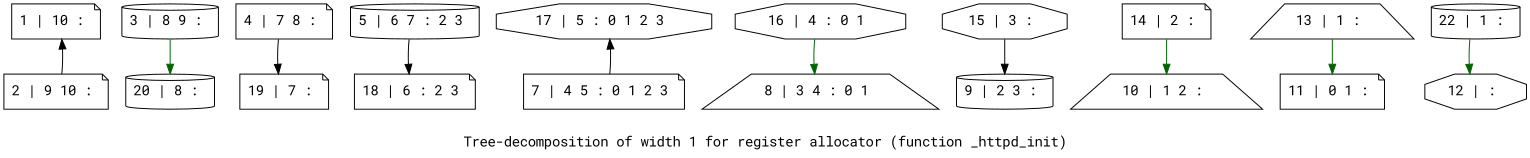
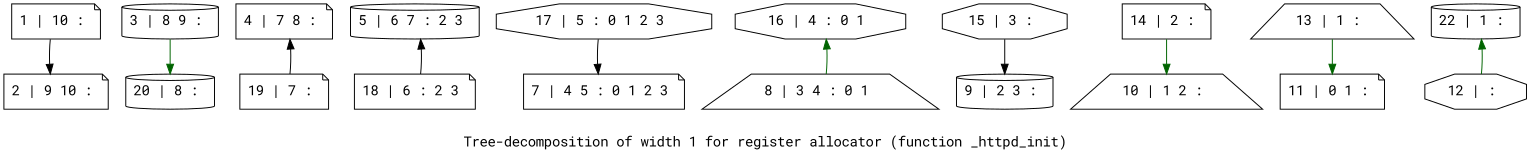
  digraph {
    fontname="Roboto Mono"
    label="Tree-decomposition of width 1 for register allocator (function _httpd_init)"
    node [fontname="Roboto Mono" shape=note]
    edge [color=black fontname="Roboto Mono"]
    n1 [label="1 | 10 : "]
    n2 [label="2 | 9 10 : "]
    n3 [label="3 | 8 9 : " shape=cylinder]
    n4 [label="20 | 8 : " shape=cylinder]
    n5 [label="4 | 7 8 : "]
    n6 [label="19 | 7 : "]
    n7 [label="5 | 6 7 : 2 3 " shape=cylinder]
    n8 [label="18 | 6 : 2 3 "]
    n9 [label="17 | 5 : 0 1 2 3 " shape=octagon]
    n10 [label="7 | 4 5 : 0 1 2 3 "]
    n11 [label="16 | 4 : 0 1 " shape=octagon]
    n12 [label="8 | 3 4 : 0 1 " shape=trapezium]
    n13 [label="15 | 3 : " shape=octagon]
    n14 [label="9 | 2 3 : " shape=cylinder]
    n15 [label="14 | 2 : "]
    n16 [label="10 | 1 2 : " shape=trapezium]
    n17 [label="13 | 1 : " shape=trapezium]
    n18 [label="11 | 0 1 : "]
    n19 [label="22 | 1 : " shape=cylinder]
    n20 [label="12 | : " shape=octagon]
-   n2 -> n1
+   n1 -> n2
    n3 -> n4 [color=darkgreen]
-   n5 -> n6
-   n7 -> n8
-   n10 -> n9
-   n11 -> n12 [color=darkgreen]
+   n6 -> n5
+   n8 -> n7
+   n9 -> n10
+   n12 -> n11 [color=darkgreen]
    n13 -> n14
    n15 -> n16 [color=darkgreen]
    n17 -> n18 [color=darkgreen]
-   n19 -> n20 [color=darkgreen]
+   n20 -> n19 [color=darkgreen]
  }
